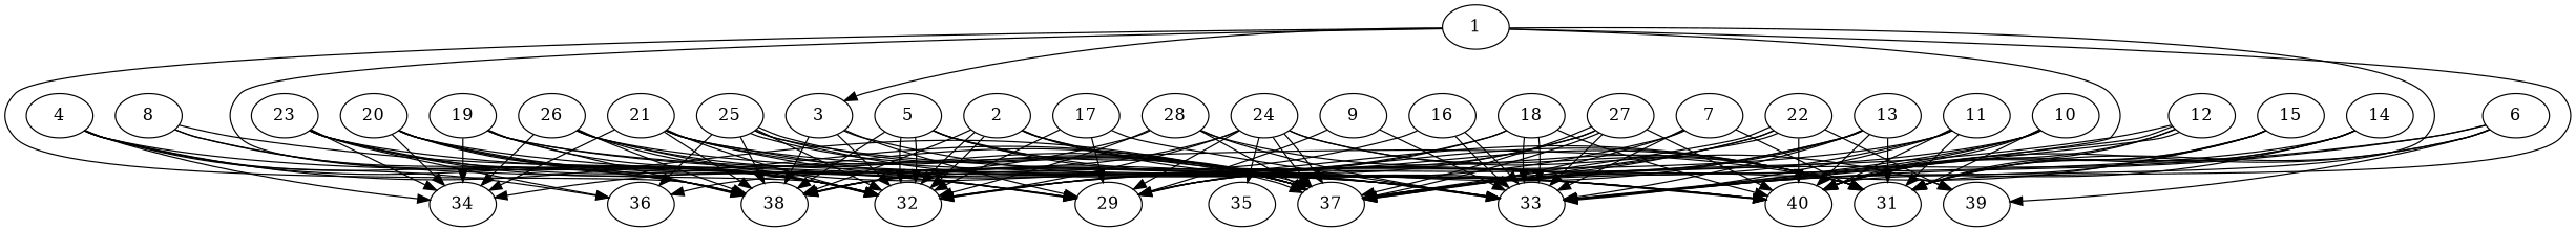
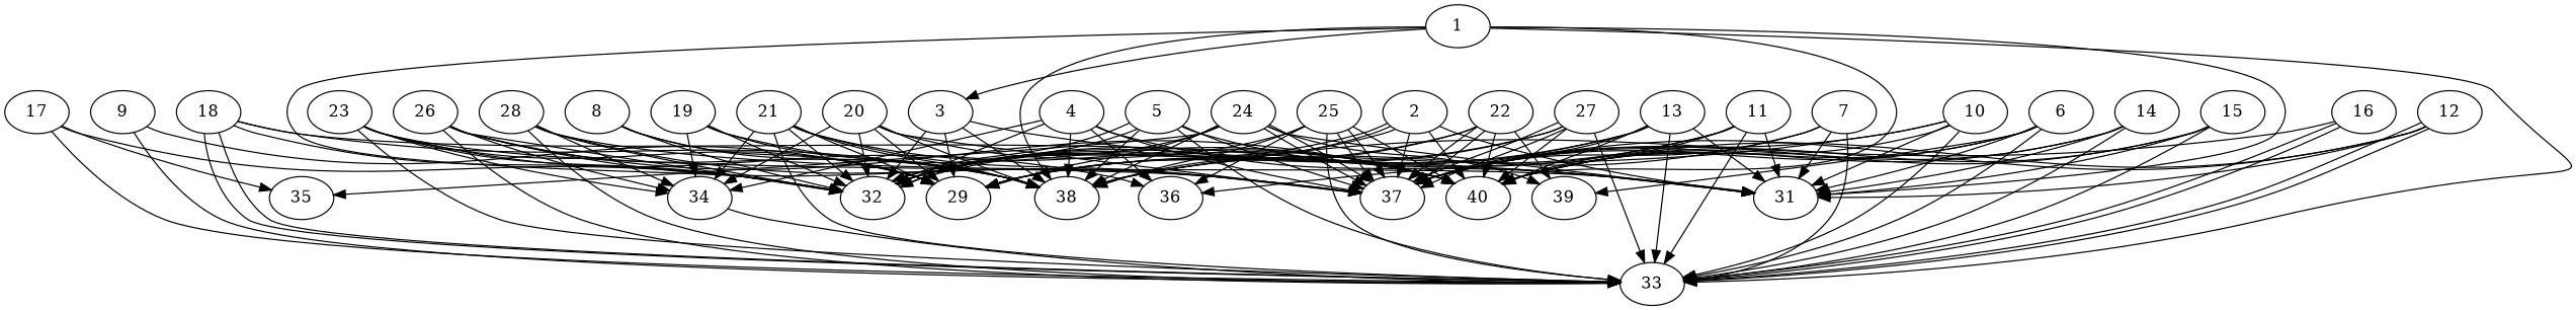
  digraph {
    node [alpha=0.03]
    1 [alpha=0.08 expect_size=24507392]
    31 [alpha=0.07 expect_size=11591680]
    32 [alpha=0.12 expect_size=12786688]
    33 [alpha=0.15 expect_size=20997120]
    38 [alpha=0.00 expect_size=27336704]
    40 [alpha=0.19 expect_size=15608832]
    3 [alpha=0.10 expect_size=45375488]
    29 [expect_size=45650944]
    2 [alpha=0.13 expect_size=25143296]
    37 [alpha=0.05 expect_size=21411840]
    4 [alpha=0.04 expect_size=23639040]
    34 [alpha=0.04 expect_size=29169664]
    36 [alpha=0.09 expect_size=43329536]
    5 [alpha=0.12 expect_size=42350592]
    6 [alpha=0.08 expect_size=34600960]
    39 [alpha=0.14 expect_size=7763968]
    7 [alpha=0.09 expect_size=42630144]
    8 [alpha=0.18 expect_size=46275584]
    9 [alpha=0.13 expect_size=10969088]
    10 [alpha=0.09 expect_size=33734656]
    11 [alpha=0.14 expect_size=44791808]
    12 [alpha=0.10 expect_size=15806464]
    13 [alpha=0.09 expect_size=45859840]
    14 [alpha=0.19 expect_size=22016000]
    15 [alpha=0.10 expect_size=32189440]
    16 [alpha=0.04 expect_size=13791232]
    17 [alpha=0.16 expect_size=32190464]
    18 [alpha=0.16 expect_size=5603328]
    19 [alpha=0.20 expect_size=47784960]
    20 [alpha=0.06 expect_size=30948352]
    21 [alpha=0.01 expect_size=51689472]
    22 [expect_size=37501952]
    23 [expect_size=12935168]
    24 [alpha=0.11 expect_size=34335744]
    35 [alpha=0.05 expect_size=8515584]
    25 [alpha=0.15 expect_size=32149504]
    26 [alpha=0.11 expect_size=8981504]
    27 [expect_size=18870272]
    28 [alpha=0.12 expect_size=8341504]
    1 -> 31
    1 -> 32
    1 -> 33
    1 -> 38
    1 -> 40
    1 -> 3
    3 -> 31
    3 -> 32
    3 -> 38
    3 -> 29
    2 -> 31
    2 -> 32
    2 -> 32
    2 -> 38
    2 -> 40
    2 -> 37
    4 -> 31
    4 -> 32
    4 -> 38
    4 -> 37
    4 -> 34
    4 -> 36
    5 -> 31
    5 -> 32
    5 -> 32
    5 -> 33
    5 -> 38
    5 -> 37
    6 -> 31
    6 -> 33
    6 -> 40
    6 -> 37
    6 -> 39
    7 -> 31
    7 -> 33
    7 -> 38
    7 -> 37
    8 -> 32
    8 -> 38
    8 -> 29
    9 -> 33
    9 -> 29
    10 -> 31
    10 -> 33
    10 -> 40
    10 -> 37
    10 -> 36
    11 -> 31
    11 -> 33
    11 -> 38
    11 -> 40
    11 -> 29
    12 -> 31
    12 -> 33
    12 -> 33
    12 -> 40
    12 -> 37
    13 -> 31
    13 -> 32
    13 -> 33
    13 -> 40
    13 -> 29
    13 -> 37
    14 -> 31
    14 -> 33
    14 -> 40
    14 -> 37
    15 -> 31
    15 -> 33
    15 -> 40
    15 -> 37
    16 -> 33
    16 -> 33
    16 -> 38
    17 -> 32
    17 -> 33
-   17 -> 29
+   17 -> 35
    18 -> 32
    18 -> 33
    18 -> 33
    18 -> 38
    18 -> 40
    19 -> 32
-   19 -> 33
+   34 -> 33
    19 -> 38
    19 -> 40
    19 -> 34
    20 -> 32
    20 -> 38
    20 -> 40
    20 -> 29
    20 -> 37
    20 -> 34
    21 -> 32
    21 -> 33
    21 -> 38
    21 -> 40
    21 -> 29
    21 -> 37
    21 -> 34
    22 -> 32
    22 -> 40
    22 -> 29
    22 -> 37
    22 -> 37
    22 -> 39
    23 -> 32
    23 -> 33
    23 -> 29
    23 -> 37
    23 -> 34
    23 -> 36
    24 -> 31
    24 -> 32
    24 -> 38
    24 -> 29
    24 -> 37
    24 -> 37
    24 -> 39
    24 -> 35
    25 -> 32
    25 -> 33
    25 -> 38
    25 -> 40
    25 -> 37
    25 -> 37
    25 -> 36
    26 -> 32
    26 -> 33
    26 -> 38
    26 -> 40
    26 -> 37
    26 -> 34
    27 -> 32
    27 -> 33
    27 -> 40
    27 -> 29
    27 -> 37
    27 -> 37
    28 -> 31
    28 -> 32
    28 -> 33
    28 -> 37
    28 -> 34
  }
